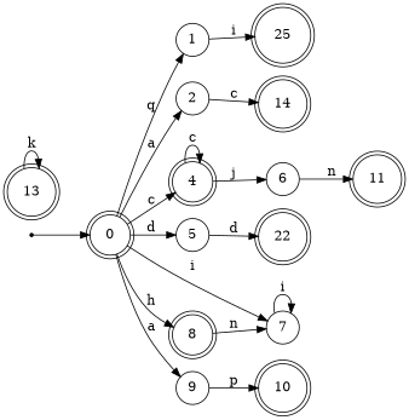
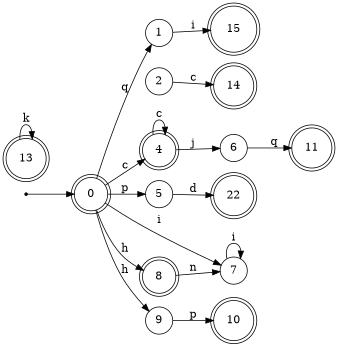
  digraph {
    rankdir=LR
    node [shape=doublecircle]
    dummy0 [shape=point]
    0
    1 [shape=circle]
    2 [shape=circle]
    4
    5 [shape=circle]
    7 [shape=circle]
    8
    9 [shape=circle]
-   15 [label=25]
+   15
    14
    6 [shape=circle]
    n13 [label=22]
    11
    10
    13
    dummy0 -> 0
    0 -> 1 [label=q]
-   0 -> 2 [label=a]
    0 -> 4 [label=c]
-   0 -> 5 [label=d]
+   0 -> 5 [label=p]
    0 -> 7 [label=i]
    0 -> 8 [label=h]
-   0 -> 9 [label=a]
+   0 -> 9 [label=h]
    1 -> 15 [label=i]
    2 -> 14 [label=c]
    4 -> 4 [label=c]
    4 -> 6 [label=j]
    5 -> n13 [label=d]
    7 -> 7 [label=i]
    8 -> 7 [label=n]
    9 -> 10 [label=p]
-   6 -> 11 [label=n]
+   6 -> 11 [label=q]
    13 -> 13 [label=k]
  }
